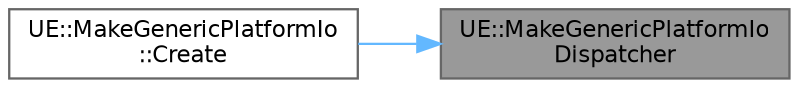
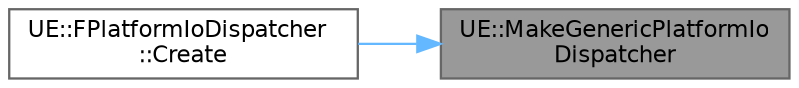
  digraph {
    rankdir=RL
    node [fontname=Helvetica fontsize=10 shape=box style=filled]
    n1 [color=gray40 fillcolor=grey60 fontcolor=black height=0.2 label="UE::MakeGenericPlatformIo\lDispatcher" width=0.4]
-   n2 [color=grey40 fillcolor=white height=0.2 label="UE::MakeGenericPlatformIo\l::Create" width=0.4]
+   n2 [color=grey40 fillcolor=white height=0.2 label="UE::FPlatformIoDispatcher\l::Create" width=0.4]
    n1 -> n2 [color=steelblue1 dir=back fontname=Helvetica fontsize=10 labelfontname=Helvetica labelfontsize=10 style=solid]
  }
